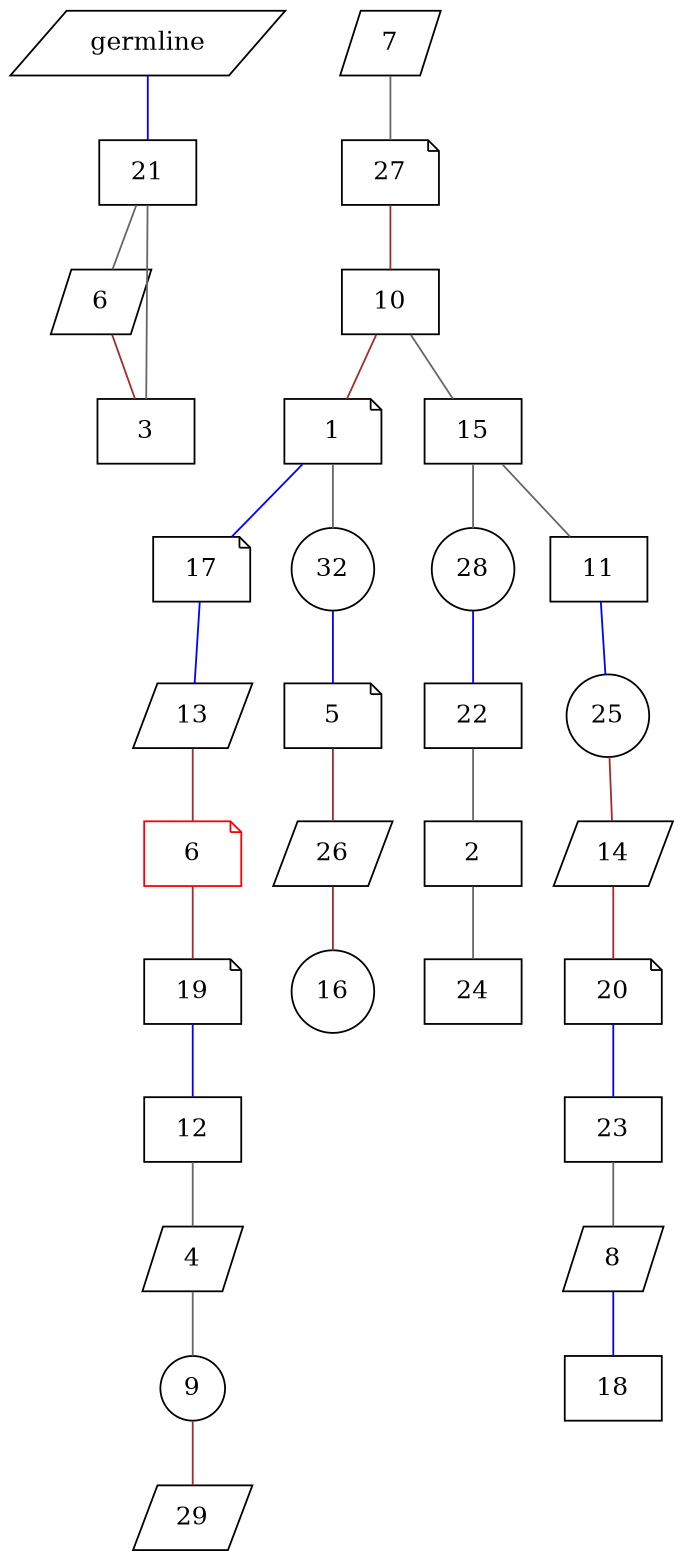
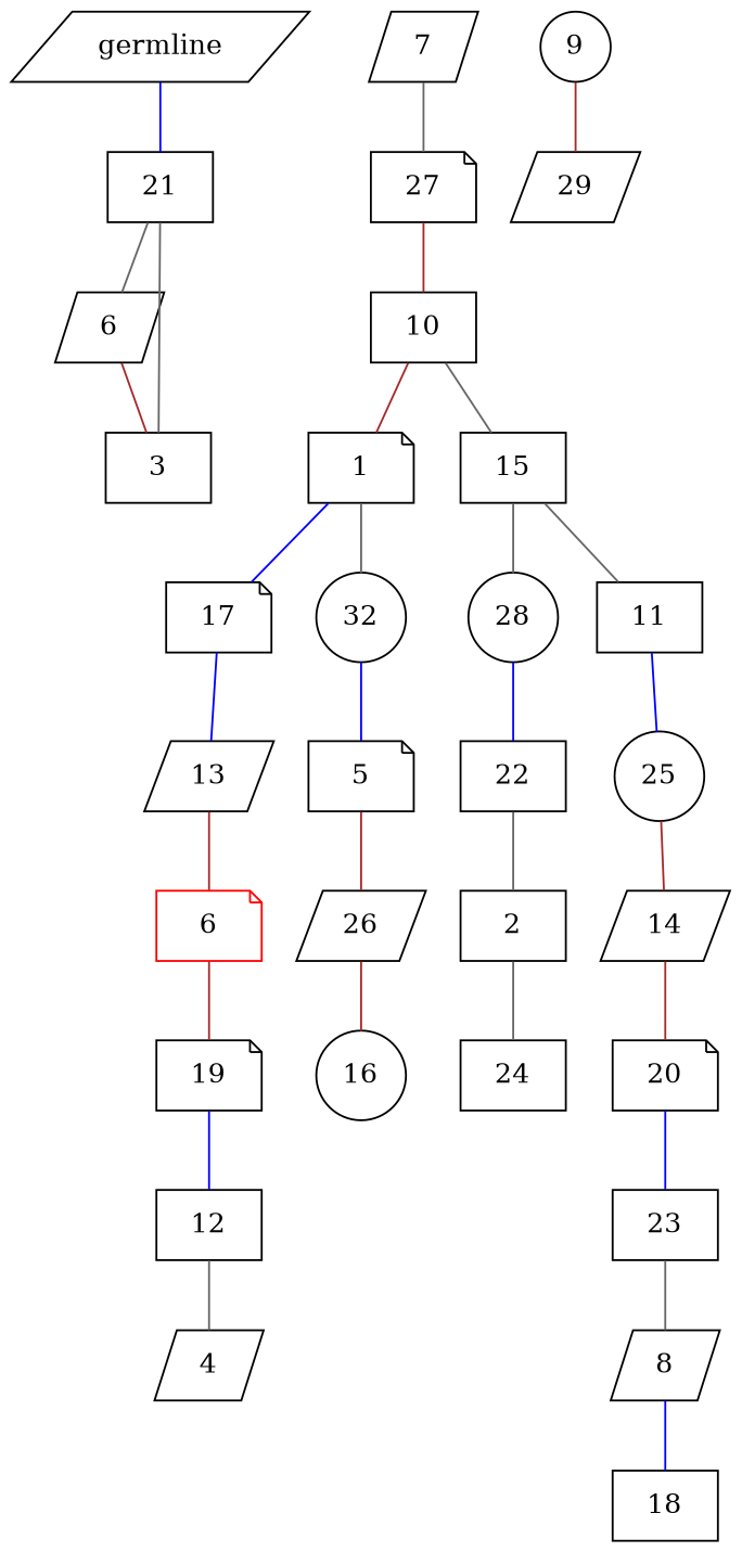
  graph {
    rankdir=UD
    splines=line
    node [shape=box]
    edge [color=gray40]
    n1 [label=germline shape=parallelogram]
    n2 [label=21]
    n3 [label=6 shape=parallelogram]
    n4 [label=3]
    n5 [label=7 shape=parallelogram]
    n6 [label=27 shape=note]
    n7 [label=10]
    n8 [label=1 shape=note]
    n9 [label=15]
    n10 [label=17 shape=note]
    n11 [label=32 shape=circle]
    n12 [label=28 shape=circle]
    n13 [label=11]
    n14 [label=13 shape=parallelogram]
    n15 [label=5 shape=note]
    n16 [color=red label=6 shape=note]
    n17 [label=19 shape=note]
    n18 [label=12]
    n19 [label=4 shape=parallelogram]
    n20 [label=9 shape=circle]
    n21 [label=29 shape=parallelogram]
    n22 [label=26 shape=parallelogram]
    n23 [label=16 shape=circle]
    n24 [label=22]
    n25 [label=25 shape=circle]
    n26 [label=2]
    n27 [label=24]
    n28 [label=14 shape=parallelogram]
    n29 [label=20 shape=note]
    n30 [label=23]
    n31 [label=8 shape=parallelogram]
    n32 [label=18]
    n1 -- n2 [color=blue]
    n2 -- n3
    n3 -- n4 [color=brown]
    n4 -- n2
    n5 -- n6
    n6 -- n7 [color=brown]
    n7 -- n8 [color=brown]
    n7 -- n9
    n8 -- n10 [color=blue]
    n8 -- n11
    n9 -- n12
    n9 -- n13
    n10 -- n14 [color=blue]
    n11 -- n15 [color=blue]
    n12 -- n24 [color=blue]
    n13 -- n25 [color=blue]
    n14 -- n16 [color=brown]
    n15 -- n22 [color=brown]
    n16 -- n17 [color=brown]
    n17 -- n18 [color=blue]
    n18 -- n19
-   n19 -- n20
    n20 -- n21 [color=brown]
    n22 -- n23 [color=brown]
    n24 -- n26
    n25 -- n28 [color=brown]
    n26 -- n27
    n28 -- n29 [color=brown]
    n29 -- n30 [color=blue]
    n30 -- n31
    n31 -- n32 [color=blue]
  }
